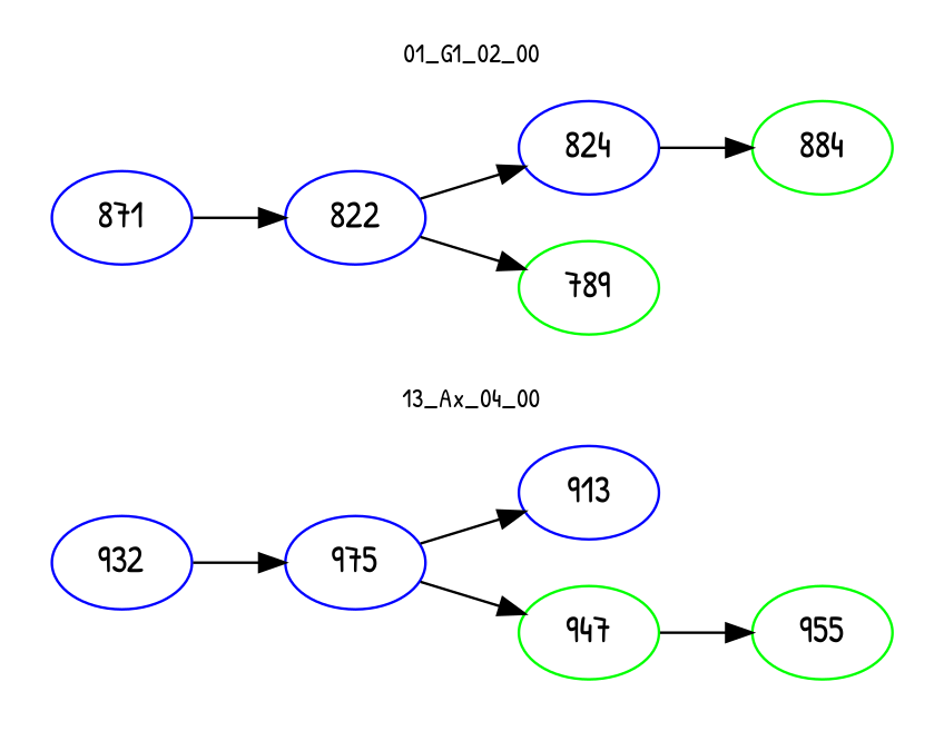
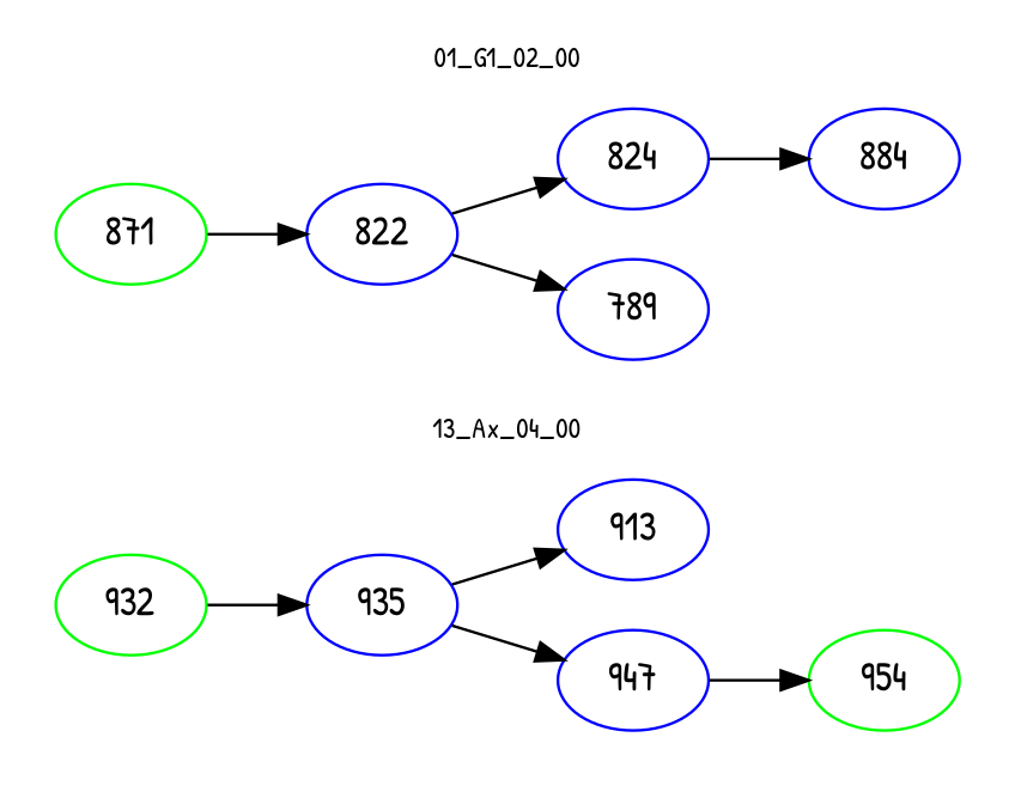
  digraph {
    fontname="Patrick Hand"
    rankdir=LR
    node [color=blue fontname="Patrick Hand"]
    edge [color=black fontname="Patrick Hand"]
-   n1 [label=932]
-   n2 [label=975]
-   n3 [color=green label=947]
+   n1 [color=green label=932]
+   n2 [label=935]
+   n3 [label=947]
    n4 [label=913]
-   n5 [color=green label=955]
-   n6 [label=871]
+   n5 [color=green label=954]
+   n6 [color=green label=871]
    n7 [label=822]
-   n8 [color=green label=789]
+   n8 [label=789]
    n9 [label=824]
-   n10 [color=green label=884]
+   n10 [label=884]
    subgraph cluster_1 {
      color=white
      fontsize=10
      label="13_Ax_04_00"
      n1
      n2
      n3
      n4
      n5
    }
    subgraph cluster_2 {
      color=white
      fontsize=10
      label="01_G1_02_00"
      n6
      n7
      n8
      n9
      n10
    }
    n1 -> n2
    n2 -> n3
    n2 -> n4
    n3 -> n5
    n6 -> n7
    n7 -> n8
    n7 -> n9
    n9 -> n10
  }
